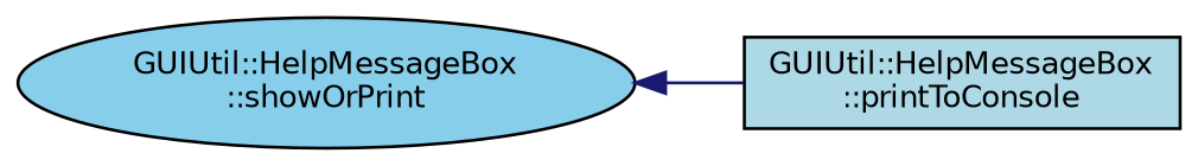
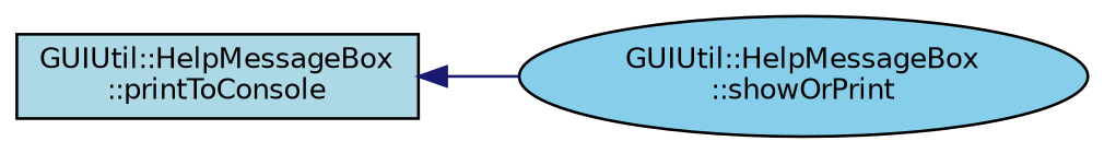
  digraph {
    rankdir=LR
    node [color=black fontname=Helvetica fontsize=10 style=filled]
    n1 [fillcolor=lightblue fontcolor=black height=0.2 label="GUIUtil::HelpMessageBox\l::printToConsole" shape=box width=0.4]
    n2 [fillcolor=skyblue height=0.2 label="GUIUtil::HelpMessageBox\l::showOrPrint" shape=ellipse width=0.4]
-   n2 -> n1 [color=midnightblue dir=back fontname=Helvetica fontsize=10 labelfontname=Helvetica labelfontsize=10 style=solid]
+   n1 -> n2 [color=midnightblue dir=back fontname=Helvetica fontsize=10 labelfontname=Helvetica labelfontsize=10 style=solid]
  }
